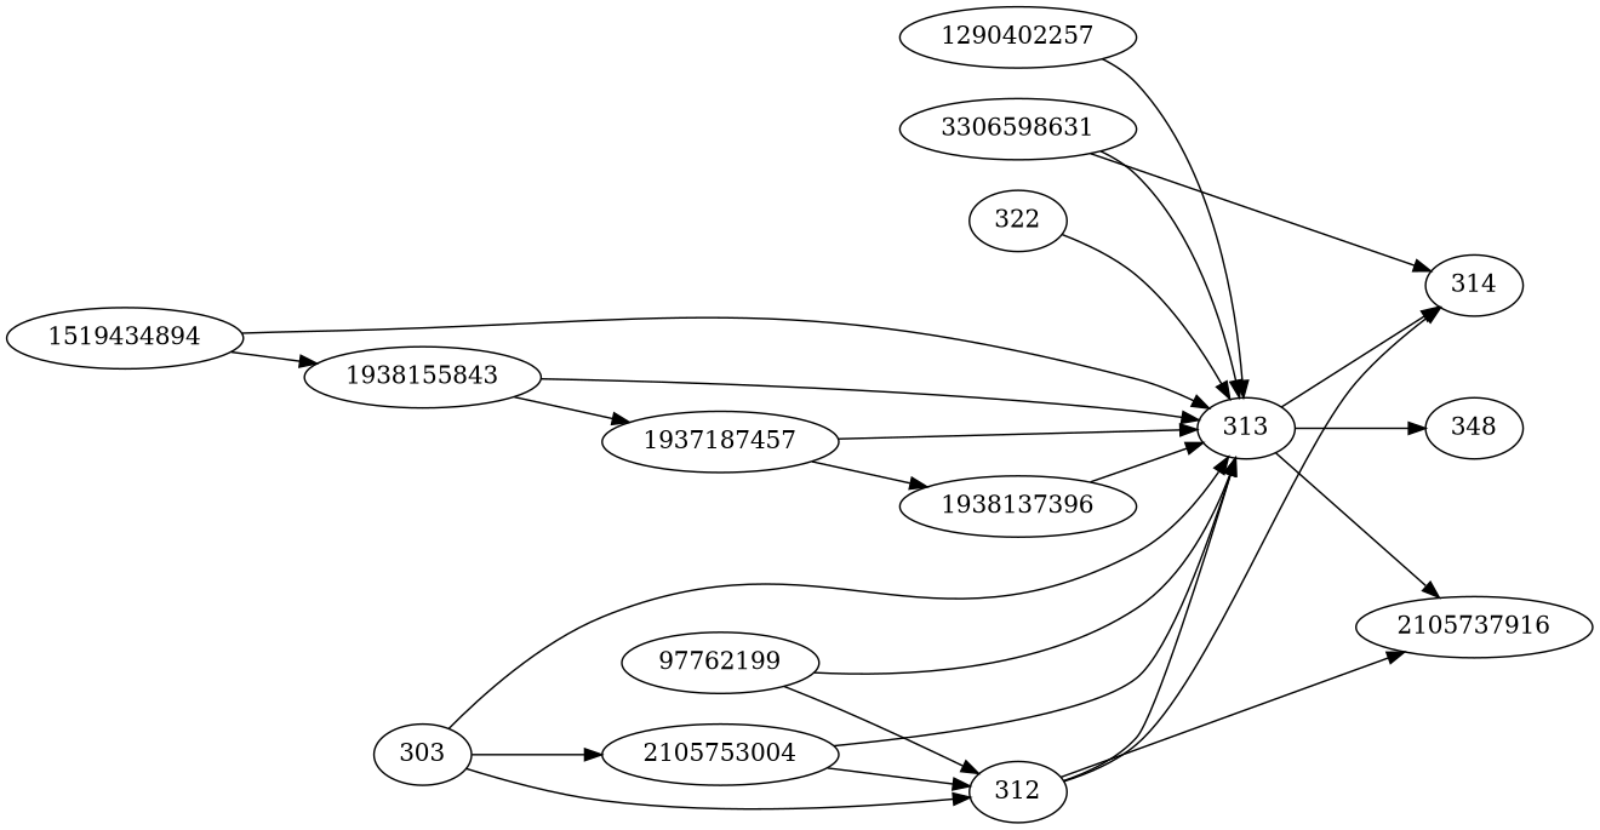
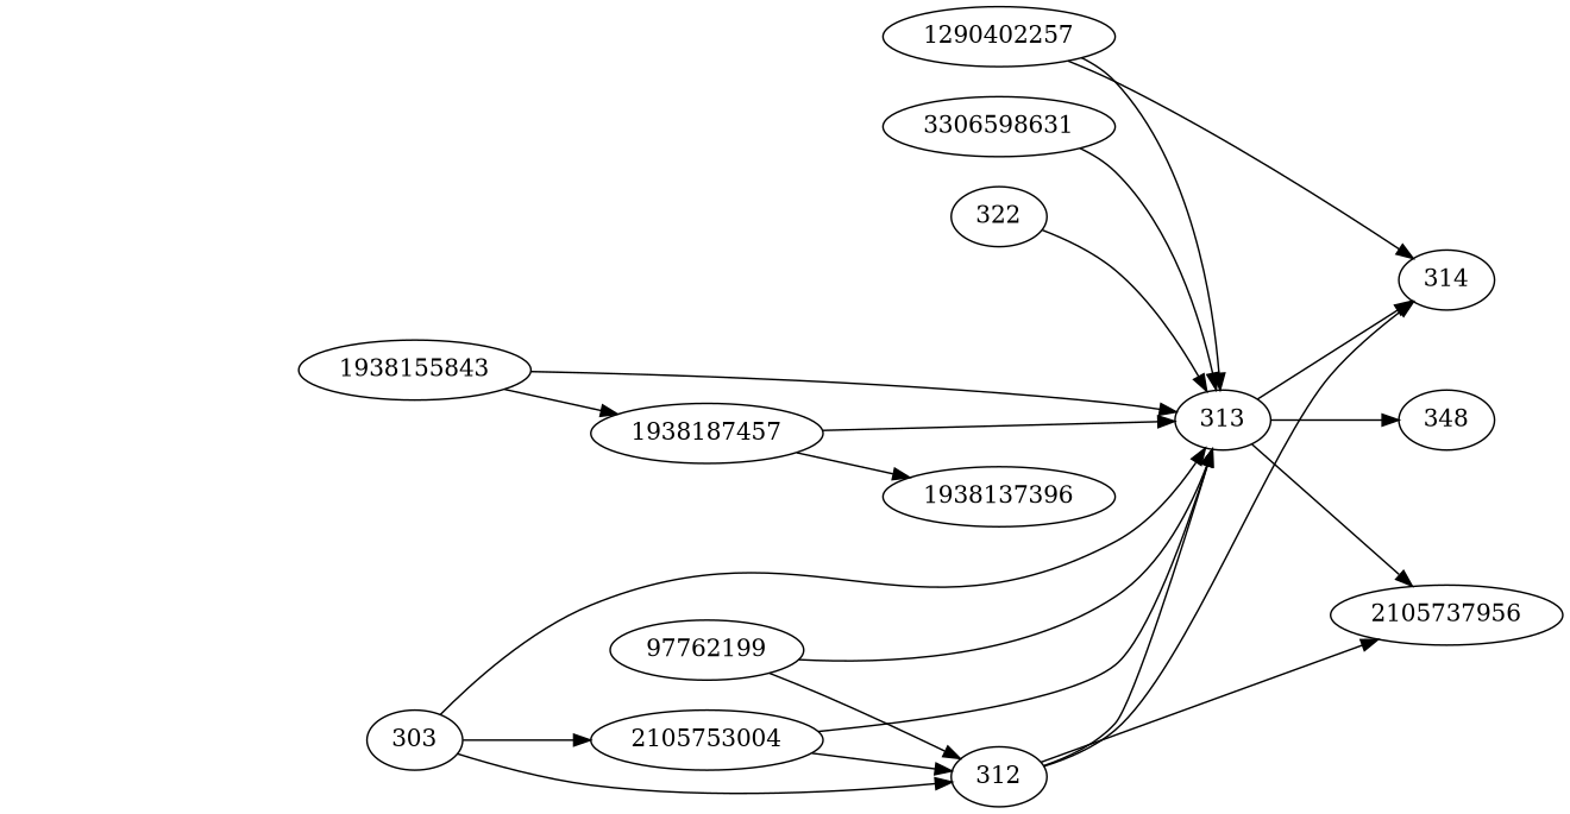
  strict digraph {
    rankdir=LR
-   1938187457 [label=1937187457]
+   1938187457
    1938137396
    313
-   2105737956 [label=2105737916]
+   2105737956
    314
    n6 [label=348]
    1938155843
    3306598631
    n9 [label=322]
    2105753004
    312
-   1519434894
    303
    1290402257
    97762199
    1938187457 -> 1938137396
    1938187457 -> 313
-   1938137396 -> 313
    313 -> 2105737956
    313 -> 314
    313 -> n6
    1938155843 -> 1938187457
    1938155843 -> 313
    3306598631 -> 313
-   3306598631 -> 314
+   1290402257 -> 314
    n9 -> 313
    2105753004 -> 313
    2105753004 -> 312
    312 -> 313
    312 -> 2105737956
    312 -> 314
-   1519434894 -> 313
-   1519434894 -> 1938155843
    303 -> 313
    303 -> 2105753004
    303 -> 312
    1290402257 -> 313
    97762199 -> 313
    97762199 -> 312
  }
